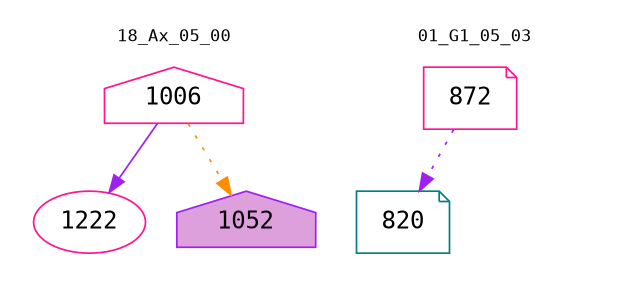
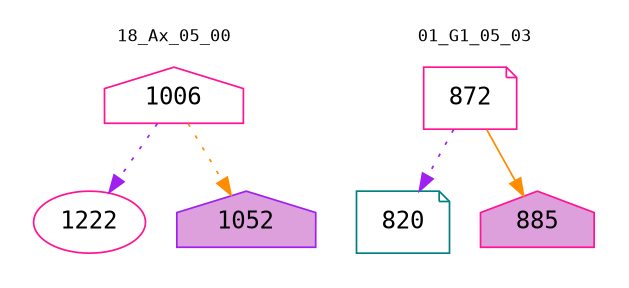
  digraph {
    fontname="DejaVu Sans Mono"
    node [color=deeppink fillcolor=white fontname="DejaVu Sans Mono" shape=house style=filled]
    edge [color=purple fontname="DejaVu Sans Mono" style=solid]
    n1 [label=1006]
    n2 [label=1222 shape=ellipse]
    n3 [color=purple fillcolor=plum label=1052]
    n4 [label=872 shape=note]
    n5 [color=teal label=820 shape=note]
+   n6 [fillcolor=plum label=885]
    subgraph cluster_1 {
      color=white
      fontsize=10
      label="18_Ax_05_00"
      n1
      n2
      n3
    }
    subgraph cluster_2 {
      color=white
      fontsize=10
      label="01_G1_05_03"
      n4
      n5
+     n6
    }
-   n1 -> n2
+   n1 -> n2 [style=dotted]
    n1 -> n3 [color=darkorange style=dotted]
    n4 -> n5 [style=dotted]
+   n4 -> n6 [color=darkorange]
  }
